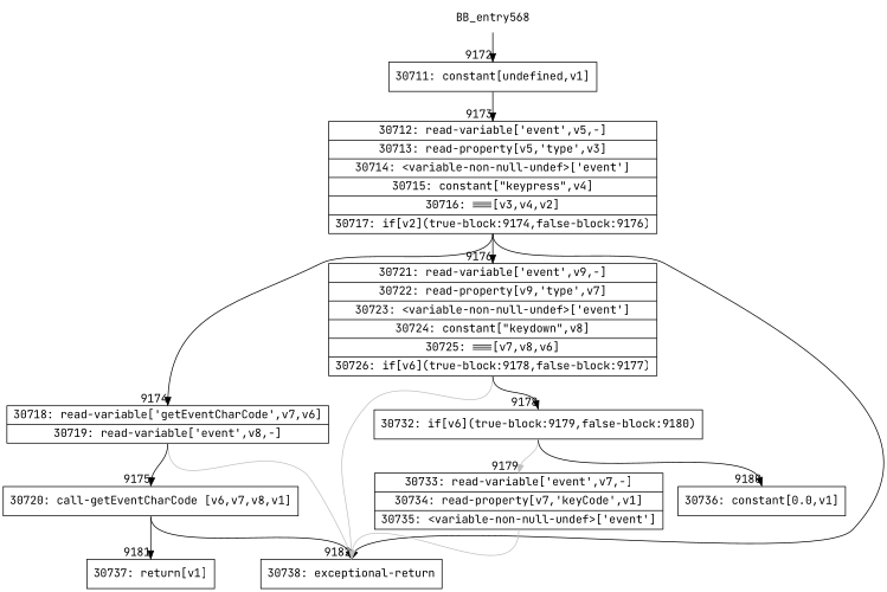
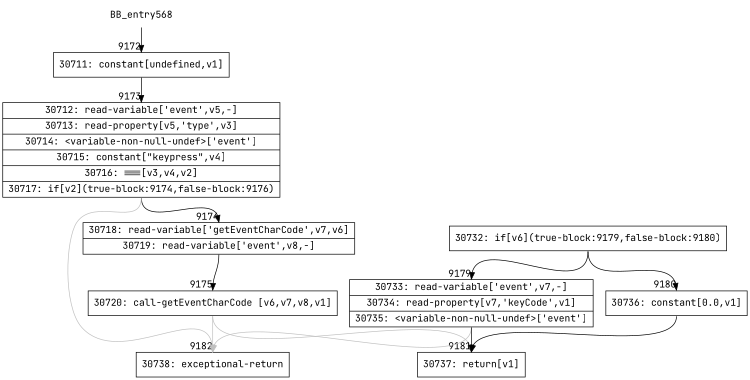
  digraph {
    fontname="JetBrains Mono"
    rankdir=TD
    node [fontname="JetBrains Mono" shape=record]
    edge [fontname="JetBrains Mono" headport=n tailport=s]
    n1 [label=BB_entry568 shape=none]
    n2 [label="{30711: constant[undefined,v1]}"]
    n3 [label="{30712: read-variable['event',v5,-]|30713: read-property[v5,'type',v3]|30714: \<variable-non-null-undef\>['event']|30715: constant[\"keypress\",v4]|30716: ===[v3,v4,v2]|30717: if[v2](true-block:9174,false-block:9176)}"]
    n4 [label="{30718: read-variable['getEventCharCode',v7,v6]|30719: read-variable['event',v8,-]}"]
-   n5 [label="{30721: read-variable['event',v9,-]|30722: read-property[v9,'type',v7]|30723: \<variable-non-null-undef\>['event']|30724: constant[\"keydown\",v8]|30725: ===[v7,v8,v6]|30726: if[v6](true-block:9178,false-block:9177)}"]
    n6 [label="{30738: exceptional-return}"]
    n7 [label="{30720: call-getEventCharCode [v6,v7,v8,v1]}"]
    n8 [label="{30732: if[v6](true-block:9179,false-block:9180)}"]
    n9 [label="{30737: return[v1]}"]
    n10 [label="{30733: read-variable['event',v7,-]|30734: read-property[v7,'keyCode',v1]|30735: \<variable-non-null-undef\>['event']}"]
    n11 [label="{30736: constant[0.0,v1]}"]
    n1 -> n2 [headlabel="    9172"]
    n2 -> n3 [headlabel="      9173"]
    n3 -> n4 [headlabel="      9174"]
-   n3 -> n5 [headlabel="      9176"]
-   n3 -> n6 [color=black headlabel="      9182"]
-   n4 -> n6 [color=gray]
+   n3 -> n6 [color=gray headlabel="      9182"]
    n4 -> n7 [headlabel="      9175"]
-   n5 -> n6 [color=gray]
-   n5 -> n8 [headlabel="      9178"]
-   n7 -> n6 [color=black]
-   n7 -> n9 [headlabel="      9181"]
-   n8 -> n10 [headlabel="      9179" color=gray]
+   n7 -> n6 [color=gray]
+   n7 -> n9 [headlabel="      9181" color=gray]
+   n8 -> n10 [headlabel="      9179"]
    n8 -> n11 [headlabel="      9180"]
    n10 -> n6 [color=gray]
+   n10 -> n9
+   n11 -> n9
  }
